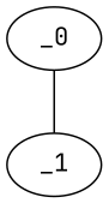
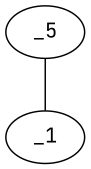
  graph {
    fontname="JetBrains Mono"
    node [fontname="JetBrains Mono"]
-   _0 [x=1.54155 y=3.09507]
+   _0 [x=1.54155 y=3.09507 label=_5]
    _1 [x=1.38983 y=0.582309]
    _0 -- _1 [fontname="JetBrains Mono"]
  }
